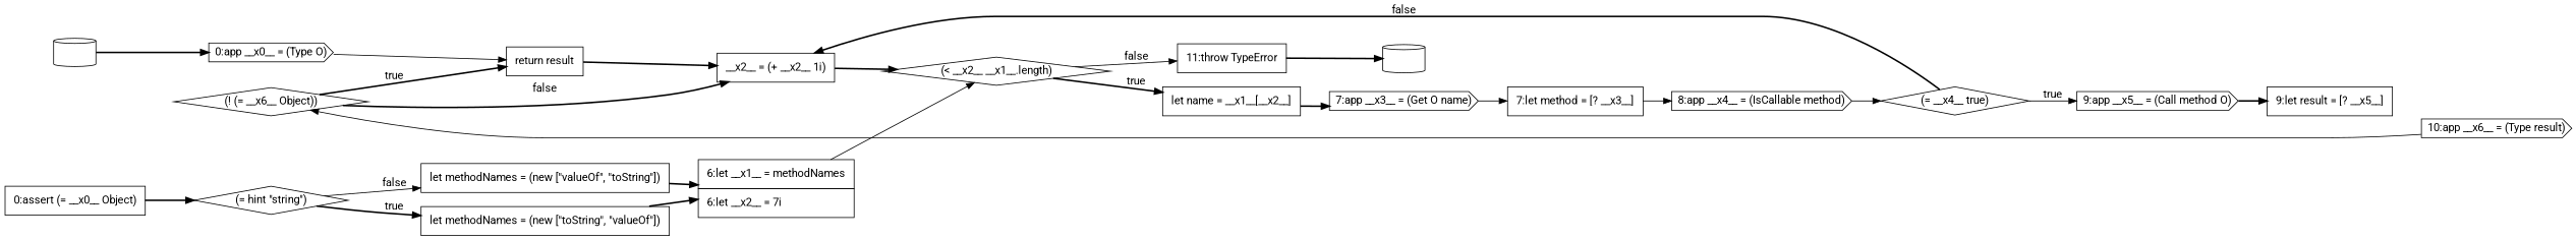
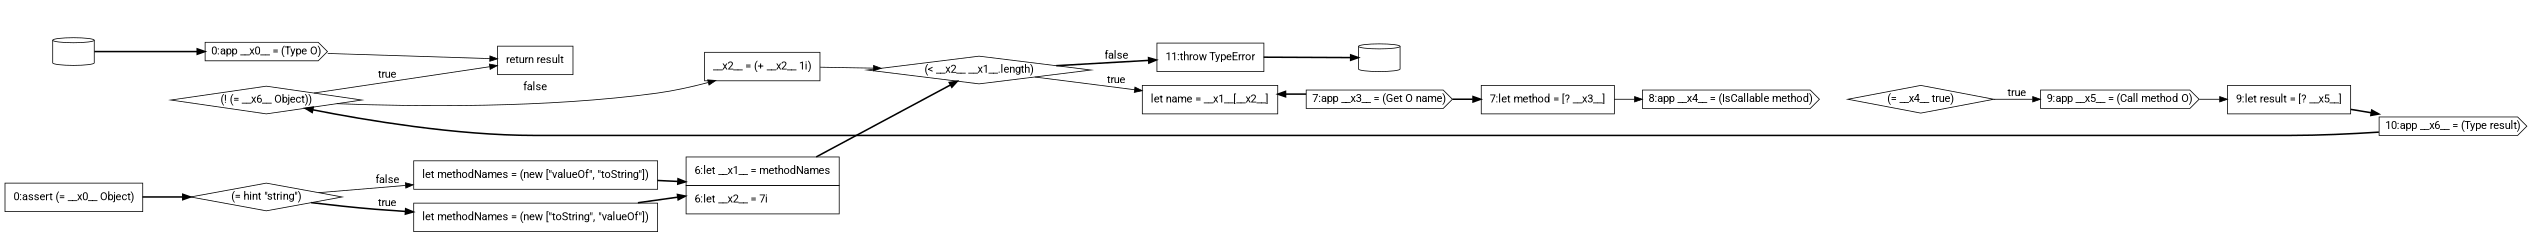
  digraph {
    fontname=Roboto
    rankdir=LR
    node [color=black fillcolor=white fontname=Roboto shape=none style=filled]
    edge [color=black fontname=Roboto style=bold]
    n1 [label=<<font color="black">(! (= __x6__ Object))</font>> shape=diamond]
    n2 [label=<<font color="black">     <table border="0" cellborder="1" cellspacing="0" cellpadding="10">       <tr><td align="left">return result</td></tr>     </table>   </font>> margin=0]
    n3 [label=<<font color="black">     <table border="0" cellborder="1" cellspacing="0" cellpadding="10">       <tr><td align="left">__x2__ = (+ __x2__ 1i)</td></tr>     </table>   </font>> margin=0]
    n4 [label=<<font color="black">(&lt; __x2__ __x1__.length)</font>> shape=diamond]
    n5 [label=<<font color="black">     <table border="0" cellborder="1" cellspacing="0" cellpadding="10">       <tr><td align="left">let methodNames = (new [&quot;toString&quot;, &quot;valueOf&quot;])</td></tr>     </table>   </font>> margin=0]
    n6 [label=<<font color="black">     <table border="0" cellborder="1" cellspacing="0" cellpadding="10">       <tr><td align="left">6:let __x1__ = methodNames</td></tr>       <tr><td align="left">6:let __x2__ = 7i</td></tr>     </table>   </font>> margin=0]
    n7 [label=<<font color="black">     <table border="0" cellborder="1" cellspacing="0" cellpadding="10">       <tr><td align="left">let name = __x1__[__x2__]</td></tr>     </table>   </font>> margin=0]
    n8 [label=<<font color="black">7:app __x3__ = (Get O name)</font>> shape=cds]
    n9 [label=<<font color="black">     <table border="0" cellborder="1" cellspacing="0" cellpadding="10">       <tr><td align="left">7:let method = [? __x3__]</td></tr>     </table>   </font>> margin=0]
    n10 [label=" " shape=cylinder]
    n11 [label=<<font color="black">(= __x4__ true)</font>> shape=diamond]
    n12 [label=<<font color="black">9:app __x5__ = (Call method O)</font>> shape=cds]
    n13 [label=<<font color="black">     <table border="0" cellborder="1" cellspacing="0" cellpadding="10">       <tr><td align="left">9:let result = [? __x5__]</td></tr>     </table>   </font>> margin=0]
    n14 [label=<<font color="black">     <table border="0" cellborder="1" cellspacing="0" cellpadding="10">       <tr><td align="left">11:throw TypeError</td></tr>     </table>   </font>> margin=0]
    n15 [label=" " shape=cylinder]
    n16 [label=<<font color="black">0:app __x0__ = (Type O)</font>> shape=cds]
    n17 [label=<<font color="black">(= hint &quot;string&quot;)</font>> shape=diamond]
    n18 [label=<<font color="black">     <table border="0" cellborder="1" cellspacing="0" cellpadding="10">       <tr><td align="left">let methodNames = (new [&quot;valueOf&quot;, &quot;toString&quot;])</td></tr>     </table>   </font>> margin=0]
    n19 [label=<<font color="black">10:app __x6__ = (Type result)</font>> shape=cds]
    n20 [label=<<font color="black">8:app __x4__ = (IsCallable method)</font>> shape=cds]
    n21 [label=<<font color="black">     <table border="0" cellborder="1" cellspacing="0" cellpadding="10">       <tr><td align="left">0:assert (= __x0__ Object)</td></tr>     </table>   </font>> margin=0]
-   n1 -> n2 [label=<<font color="black">true</font>>]
-   n1 -> n3 [label=<<font color="black">false</font>>]
-   n2 -> n3
-   n3 -> n4
-   n4 -> n7 [label=<<font color="black">true</font>>]
-   n4 -> n14 [label=<<font color="black">false</font>> style=solid]
+   n1 -> n2 [label=<<font color="black">true</font>> style=solid]
+   n1 -> n3 [label=<<font color="black">false</font>> style=solid]
+   n3 -> n4 [style=solid]
+   n4 -> n7 [label=<<font color="black">true</font>> style=solid]
+   n4 -> n14 [label=<<font color="black">false</font>>]
    n5 -> n6
-   n6 -> n4 [style=solid]
-   n7 -> n8
-   n8 -> n9 [style=solid]
+   n6 -> n4
+   n8 -> n7
+   n8 -> n9
    n9 -> n20 [style=solid]
-   n11 -> n3 [label=<<font color="black">false</font>>]
    n11 -> n12 [label=<<font color="black">true</font>> style=solid]
-   n12 -> n13
+   n12 -> n13 [style=solid]
+   n13 -> n19
    n14 -> n10
    n15 -> n16
    n16 -> n2 [style=solid]
    n17 -> n5 [label=<<font color="black">true</font>>]
    n17 -> n18 [label=<<font color="black">false</font>> style=solid]
    n18 -> n6
-   n19 -> n1 [style=solid]
-   n20 -> n11 [style=solid]
+   n19 -> n1
    n21 -> n17
  }
